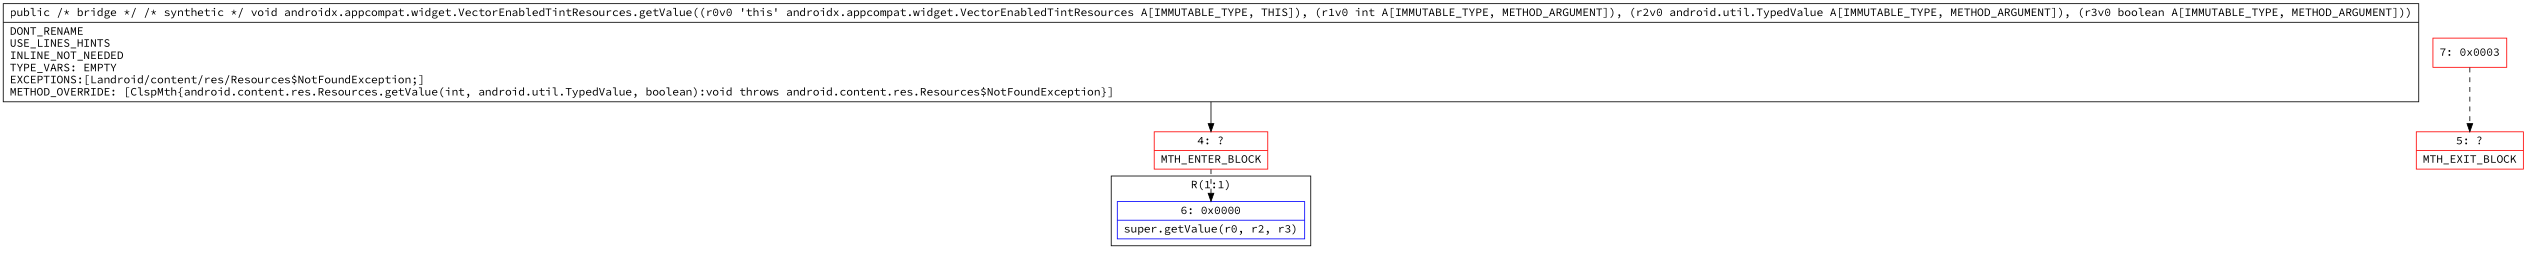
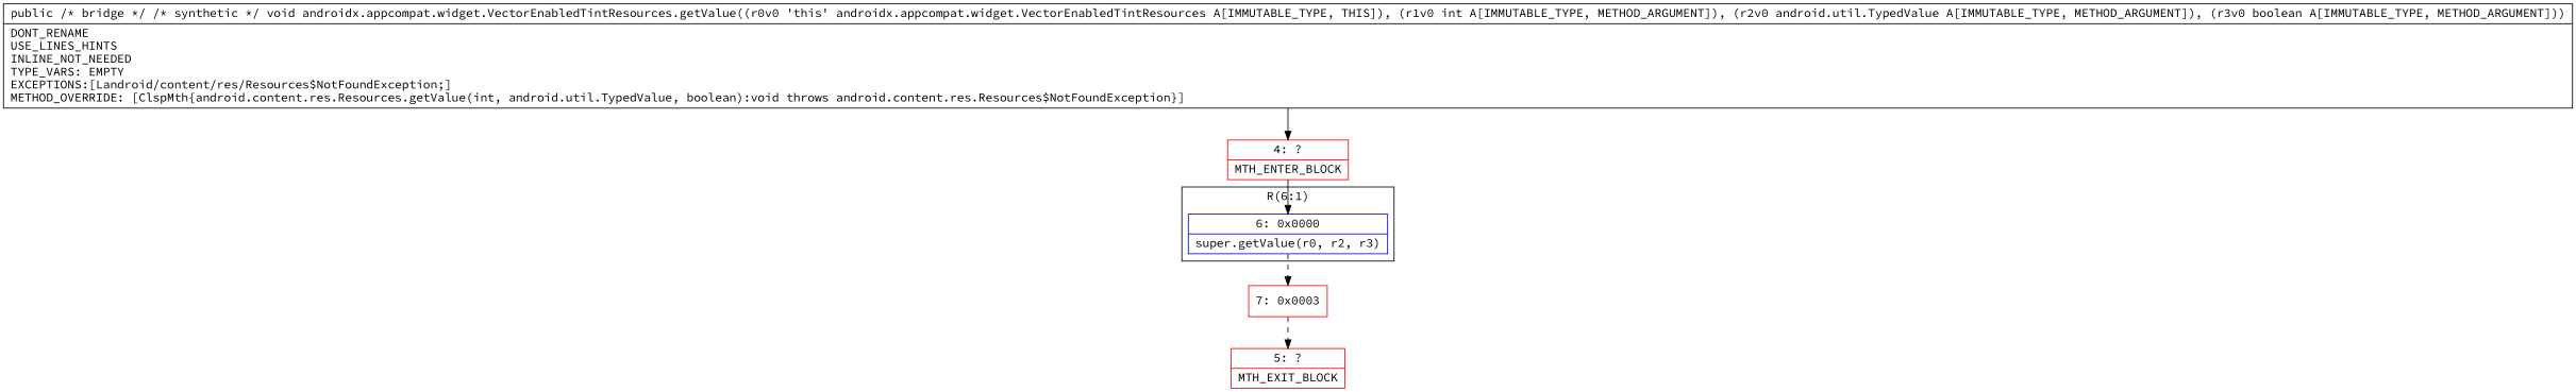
  digraph {
    fontname="Source Code Pro"
    node [color=red fontname="Source Code Pro" shape=record]
    edge [fontname="Source Code Pro" style=dashed]
    n1 [color=blue label="{6\:\ 0x0000|super.getValue(r0, r2, r3)\l}"]
    n2 [label="{7\:\ 0x0003}"]
    n3 [label="{5\:\ ?|MTH_EXIT_BLOCK\l}"]
    n4 [label="{4\:\ ?|MTH_ENTER_BLOCK\l}"]
    n5 [label="{public \/* bridge *\/ \/* synthetic *\/ void androidx.appcompat.widget.VectorEnabledTintResources.getValue((r0v0 'this' androidx.appcompat.widget.VectorEnabledTintResources A[IMMUTABLE_TYPE, THIS]), (r1v0 int A[IMMUTABLE_TYPE, METHOD_ARGUMENT]), (r2v0 android.util.TypedValue A[IMMUTABLE_TYPE, METHOD_ARGUMENT]), (r3v0 boolean A[IMMUTABLE_TYPE, METHOD_ARGUMENT]))  | DONT_RENAME\lUSE_LINES_HINTS\lINLINE_NOT_NEEDED\lTYPE_VARS: EMPTY\lEXCEPTIONS:[Landroid\/content\/res\/Resources$NotFoundException;]\lMETHOD_OVERRIDE: [ClspMth\{android.content.res.Resources.getValue(int, android.util.TypedValue, boolean):void throws android.content.res.Resources$NotFoundException\}]\l}" color=""]
    subgraph cluster_1 {
-     label="R(1:1)"
+     label="R(6:1)"
      n1
    }
+   n1 -> n2
    n2 -> n3
-   n4 -> n1
+   n4 -> n1 [style=solid]
    n5 -> n4 [style=solid]
  }
